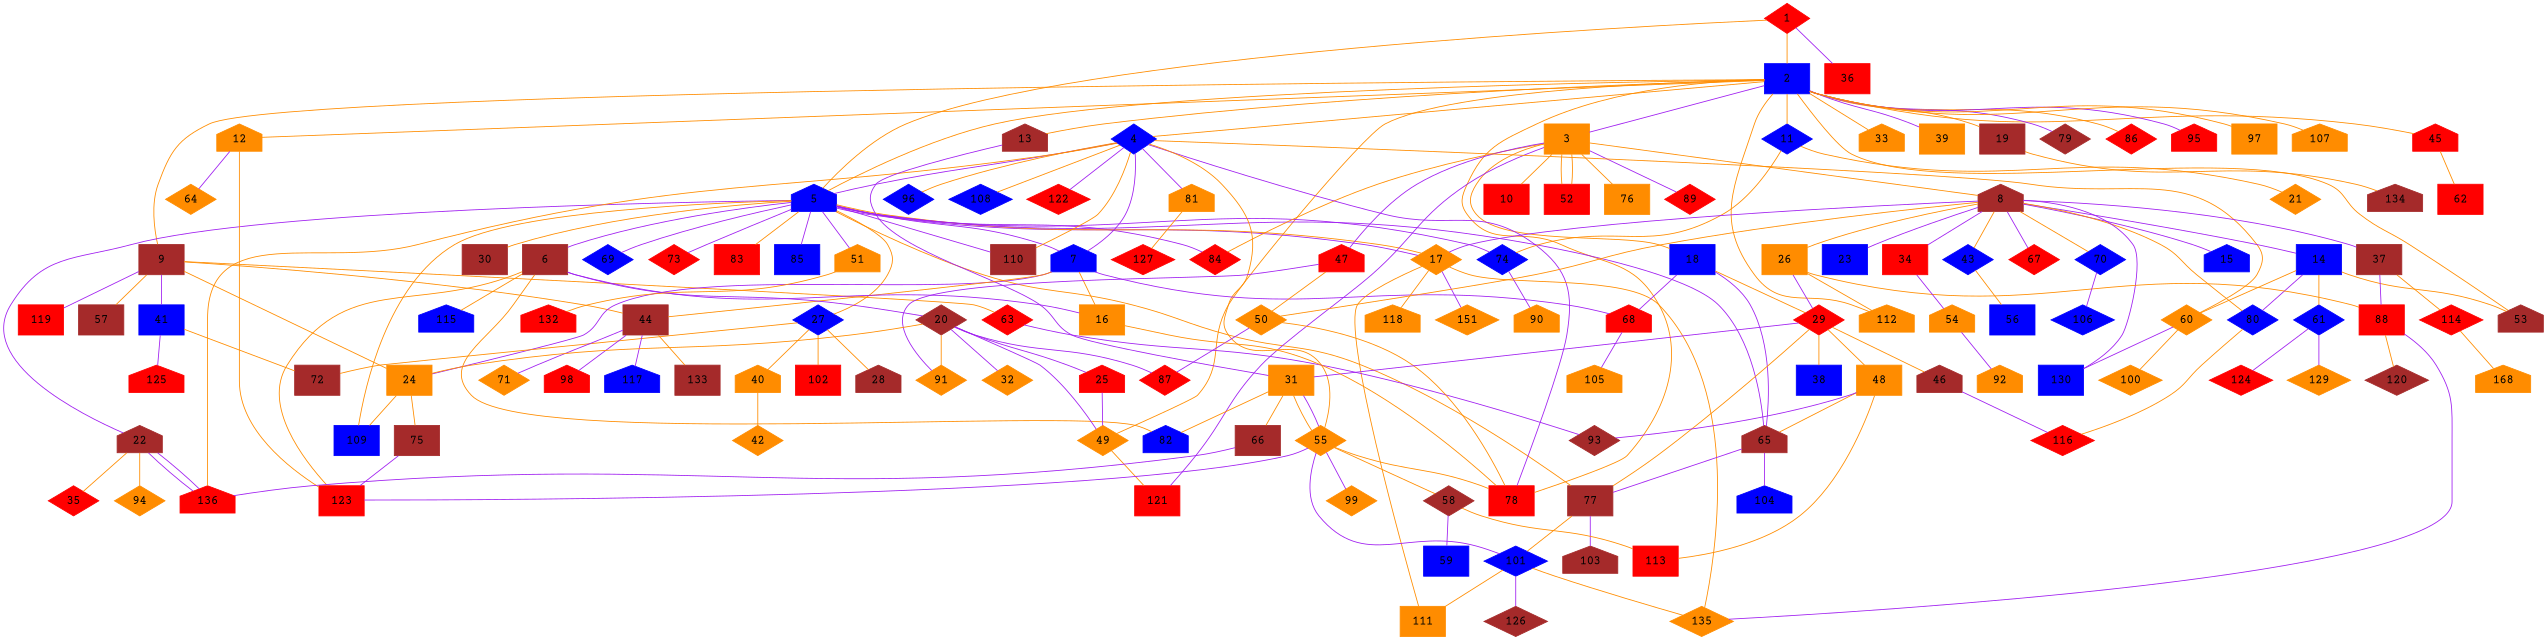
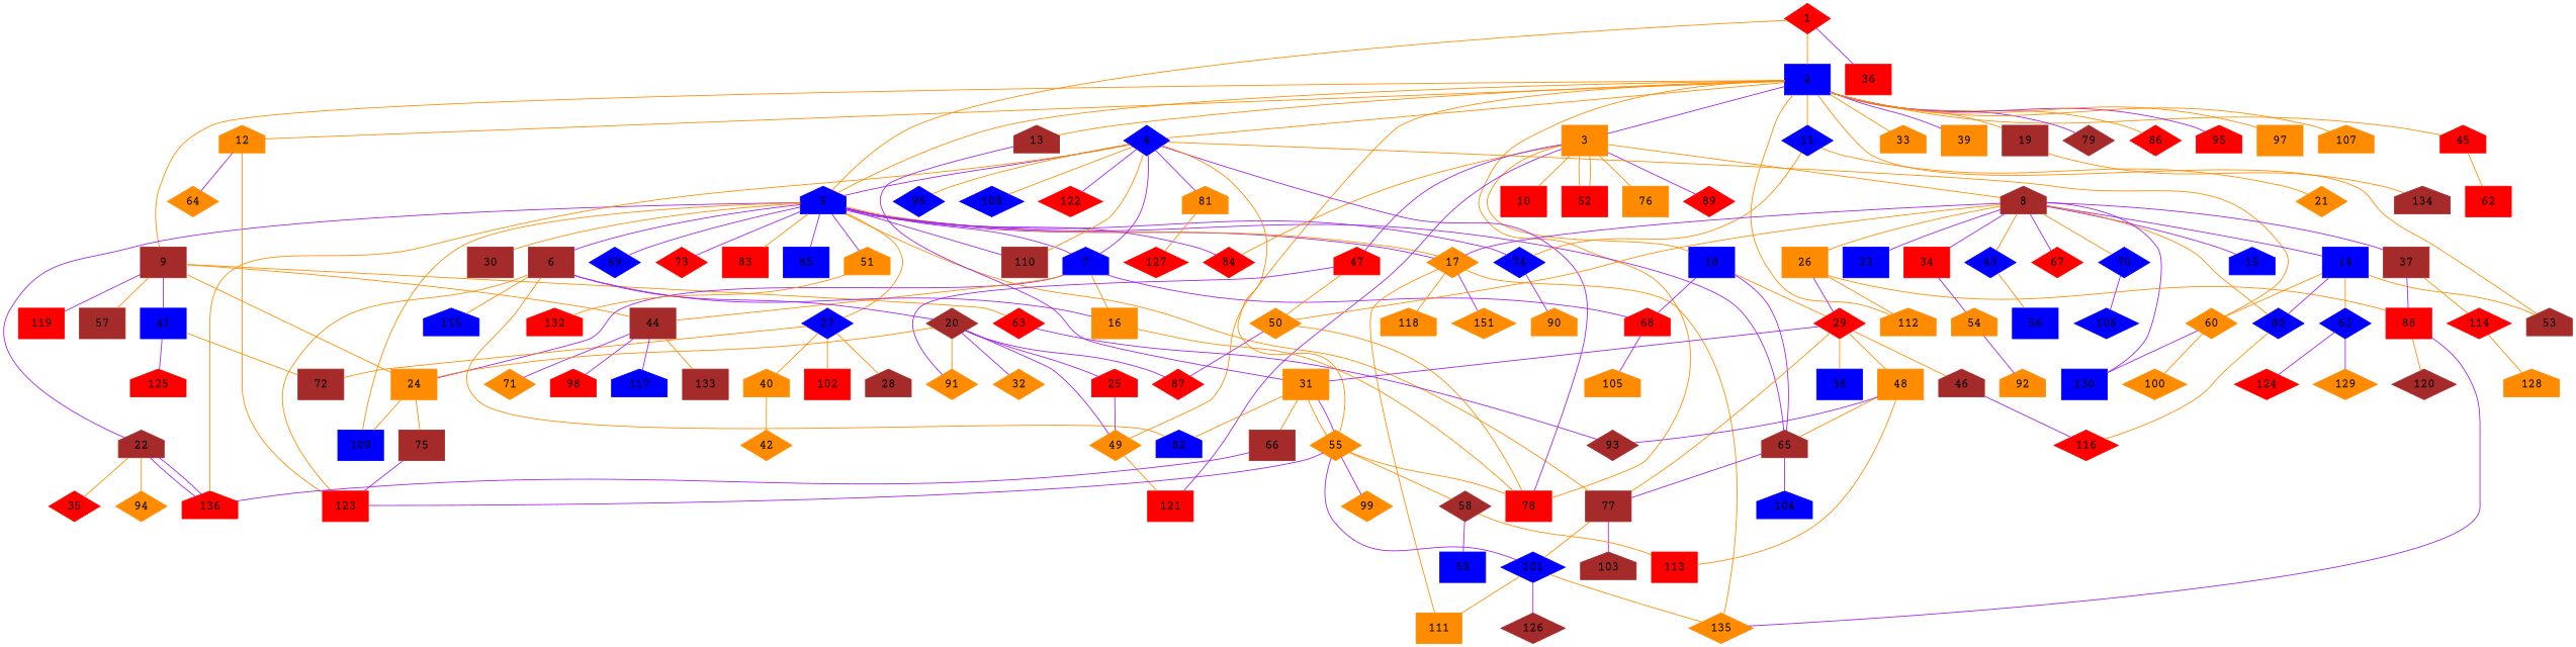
  graph {
    fontname="Courier Prime"
    node [color=darkorange fontname="Courier Prime" shape=diamond style=filled]
    edge [color=darkorange fontname="Courier Prime"]
    1 [color=red]
    2 [color=blue shape=box]
    5 [color=blue shape=house]
    36 [color=red shape=box]
    3 [shape=box]
    4 [color=blue]
    9 [color=brown shape=box]
    11 [color=blue]
    12 [shape=house]
    13 [color=brown shape=house]
    19 [color=brown shape=box]
    33 [shape=house]
    39 [shape=box]
    45 [color=red shape=house]
    49
    53 [color=brown shape=house]
    78 [color=red shape=box]
    79 [color=brown]
    86 [color=red]
    95 [color=red shape=house]
    97 [shape=box]
    107 [shape=house]
    112 [shape=house]
    84 [color=red]
    7 [color=blue shape=house]
    110 [color=brown shape=box]
    6 [color=brown shape=box]
    17
    22 [color=brown shape=house]
    27 [color=blue]
    30 [color=brown shape=box]
    51 [shape=house]
    65 [color=brown shape=house]
    69 [color=blue]
    73 [color=red]
    74 [color=blue]
    77 [color=brown shape=box]
    83 [color=red shape=box]
    85 [color=blue shape=box]
    109 [color=blue shape=box]
    8 [color=brown shape=house]
    10 [color=red shape=box]
    18 [color=blue shape=box]
    47 [color=red shape=house]
    52 [color=red shape=box]
    76 [shape=box]
    89 [color=red]
    121 [color=red shape=box]
    55
    60
    81 [shape=house]
    96 [color=blue]
    108 [color=blue]
    122 [color=red]
    136 [color=red shape=house]
    24 [shape=box]
    44 [color=brown shape=box]
    41 [color=blue shape=box]
    57 [color=brown shape=box]
    63 [color=red]
    119 [color=red shape=box]
    21
    123 [color=red shape=box]
    64
    31 [shape=box]
    134 [color=brown shape=house]
    62 [color=red shape=box]
    14 [color=blue shape=box]
    15 [color=blue shape=house]
    23 [color=blue shape=box]
    26 [shape=box]
    34 [color=red shape=box]
    37 [color=brown shape=box]
    43 [color=blue]
    50
    67 [color=red]
    70 [color=blue]
    80 [color=blue]
    130 [color=blue shape=box]
    68 [color=red shape=house]
    29 [color=red]
    91
    16 [shape=box]
    58 [color=brown]
    99
    101 [color=blue]
    100
    127 [color=red]
    20 [color=brown]
    82 [color=blue shape=house]
    115 [color=blue shape=house]
    111 [shape=box]
    118 [shape=house]
    n94 [label=151]
    135
    35 [color=red]
    94
    28 [color=brown shape=house]
    40 [shape=house]
    72 [color=brown shape=box]
    102 [color=red shape=box]
    132 [color=red shape=house]
    104 [color=blue shape=house]
    90 [shape=house]
    103 [color=brown shape=house]
    25 [color=red shape=house]
    32
    87 [color=red]
    75 [color=brown shape=box]
    71
    98 [color=red shape=house]
    117 [color=blue shape=house]
    133 [color=brown shape=box]
    105 [shape=house]
    61 [color=blue]
    88 [color=red shape=box]
    54 [shape=house]
    114 [color=red]
    56 [color=blue shape=box]
    106 [color=blue]
    116 [color=red]
    125 [color=red shape=house]
    93 [color=brown]
    66 [color=brown shape=box]
    124 [color=red]
    129
    38 [color=blue shape=box]
    46 [color=brown shape=house]
    48 [shape=box]
    120 [color=brown]
    42
    113 [color=red shape=box]
    92 [shape=house]
-   128 [shape=house label=168]
+   128 [shape=house]
    59 [color=blue shape=box]
    126 [color=brown]
    1 -- 2
    1 -- 5
    1 -- 36 [color=purple]
    2 -- 5
    2 -- 3 [color=purple]
    2 -- 4
    2 -- 9
    2 -- 11
    2 -- 12
    2 -- 13
    2 -- 19
    2 -- 33
    2 -- 39 [color=purple]
    2 -- 45
    2 -- 49
    2 -- 53
    2 -- 78
    2 -- 79 [color=purple]
    2 -- 86
    2 -- 95 [color=purple]
    2 -- 97
    2 -- 107
    2 -- 112
    5 -- 84 [color=purple]
    5 -- 7 [color=purple]
    5 -- 110 [color=purple]
    5 -- 6 [color=purple]
    5 -- 17 [color=purple]
    5 -- 17
    5 -- 22 [color=purple]
    5 -- 27
    5 -- 30
    5 -- 51 [color=purple]
    5 -- 65 [color=purple]
    5 -- 69 [color=purple]
    5 -- 73 [color=purple]
    5 -- 74 [color=purple]
    5 -- 77
    5 -- 83
    5 -- 85 [color=purple]
    5 -- 109
    3 -- 84
    3 -- 8
    3 -- 10
    3 -- 18
    3 -- 47 [color=purple]
    3 -- 52
    3 -- 52
    3 -- 76
    3 -- 89 [color=purple]
    3 -- 121 [color=purple]
    4 -- 5 [color=purple]
    4 -- 78 [color=purple]
    4 -- 7 [color=purple]
    4 -- 110
    4 -- 55
    4 -- 60
    4 -- 81 [color=purple]
    4 -- 96
    4 -- 108
    4 -- 122 [color=purple]
    4 -- 136
    9 -- 24
    9 -- 44
    9 -- 41 [color=purple]
    9 -- 57
    9 -- 63
    9 -- 119 [color=purple]
    11 -- 74
    11 -- 21
    12 -- 123
    12 -- 64 [color=purple]
    13 -- 31 [color=purple]
    19 -- 134
    45 -- 62
    49 -- 121
    7 -- 24 [color=purple]
    7 -- 44
    7 -- 68 [color=purple]
    7 -- 16
    6 -- 123
    6 -- 16 [color=purple]
    6 -- 20 [color=purple]
    6 -- 82
    6 -- 115
    17 -- 111
    17 -- 118
    17 -- n94 [color=purple]
    17 -- 135
    22 -- 136 [color=purple]
    22 -- 136 [color=purple]
    22 -- 35
    22 -- 94
    27 -- 28
    27 -- 40
    27 -- 72
    27 -- 102
    51 -- 132
    65 -- 77 [color=purple]
    65 -- 104 [color=purple]
    74 -- 90 [color=purple]
    77 -- 101
    77 -- 103 [color=purple]
    8 -- 17 [color=purple]
    8 -- 14 [color=purple]
    8 -- 15 [color=purple]
    8 -- 23 [color=purple]
    8 -- 26
    8 -- 34 [color=purple]
    8 -- 37 [color=purple]
    8 -- 43
    8 -- 50
    8 -- 67 [color=purple]
    8 -- 70
    8 -- 80
    8 -- 130 [color=purple]
    18 -- 65 [color=purple]
    18 -- 68 [color=purple]
    18 -- 29
    47 -- 50
    47 -- 91 [color=purple]
    55 -- 78
    55 -- 123 [color=purple]
    55 -- 58
    55 -- 99 [color=purple]
    55 -- 101 [color=purple]
    60 -- 130 [color=purple]
    60 -- 100
    81 -- 127
    24 -- 109
    24 -- 75
    44 -- 71 [color=purple]
    44 -- 98 [color=purple]
    44 -- 117 [color=purple]
    44 -- 133
    41 -- 72
    41 -- 125 [color=purple]
    63 -- 93 [color=purple]
    31 -- 55
    31 -- 55 [color=purple]
    31 -- 82
    31 -- 66
    14 -- 53
    14 -- 60
    14 -- 80 [color=purple]
    14 -- 61
    26 -- 112
    26 -- 29 [color=purple]
    26 -- 88
    34 -- 54 [color=purple]
    37 -- 88 [color=purple]
    37 -- 114
    43 -- 56
    50 -- 78
    50 -- 87 [color=purple]
    70 -- 106 [color=purple]
    80 -- 116
    68 -- 105 [color=purple]
    29 -- 77
    29 -- 31 [color=purple]
    29 -- 38
    29 -- 46
    29 -- 48
    16 -- 78
    58 -- 113
    58 -- 59 [color=purple]
    101 -- 111
    101 -- 135
    101 -- 126 [color=purple]
    20 -- 49 [color=purple]
    20 -- 24
    20 -- 91
    20 -- 25 [color=purple]
    20 -- 32 [color=purple]
    20 -- 87 [color=purple]
    40 -- 42
    25 -- 49 [color=purple]
    75 -- 123 [color=purple]
    61 -- 124 [color=purple]
    61 -- 129 [color=purple]
    88 -- 135 [color=purple]
    88 -- 120
    54 -- 92 [color=purple]
    114 -- 128
    66 -- 136 [color=purple]
    46 -- 116 [color=purple]
    48 -- 65
    48 -- 93 [color=purple]
    48 -- 113
  }
